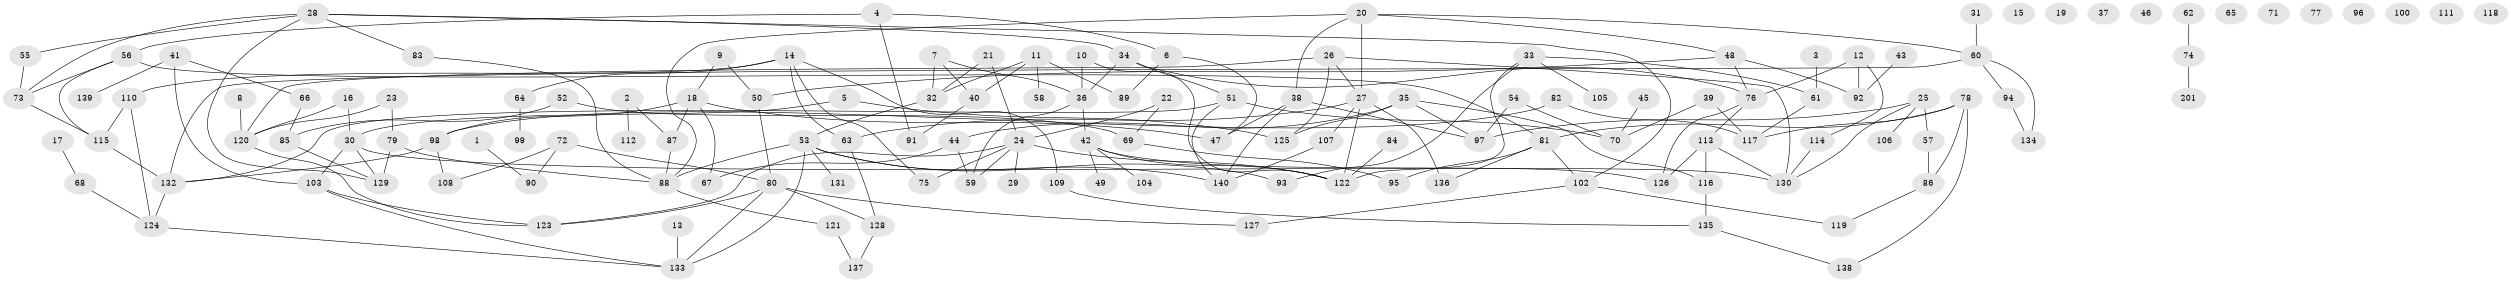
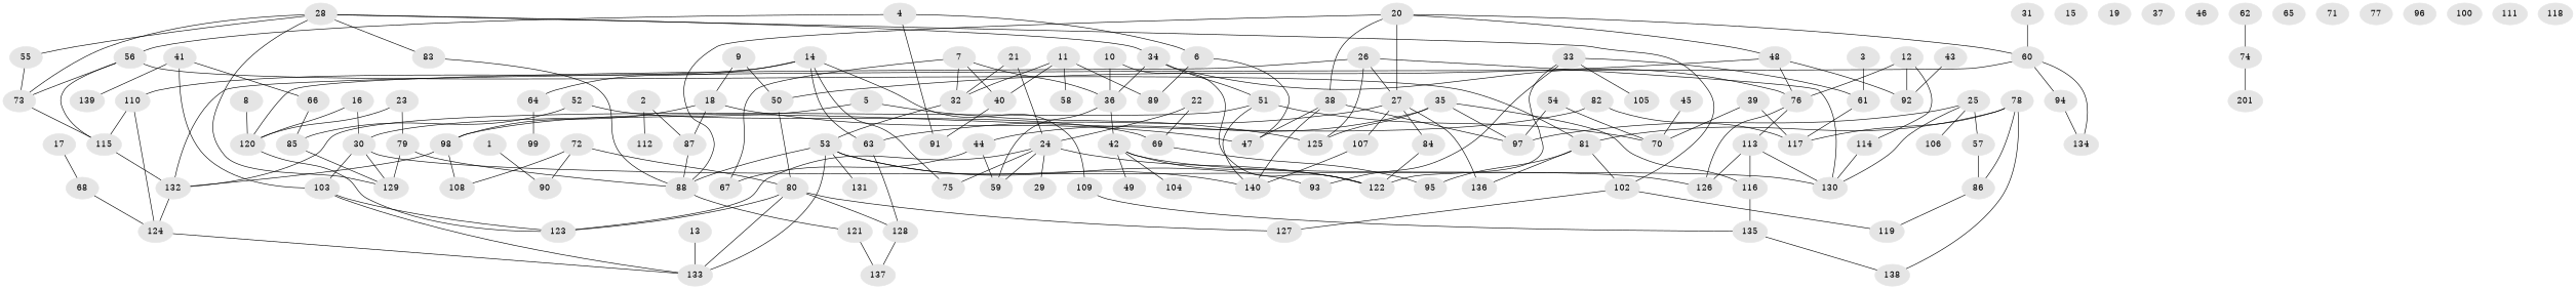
  graph {
    node [color=gray90 style=filled]
    1
    90
    2
    87
    112
    88
    3
    61
    117
    4
    6
    56
    91
    47
    89
    73
    81
    115
    5
    30
    125
    130
    129
    103
    7
    32
    36
    40
    67
    53
    59
    42
    8
    120
    123
    9
    18
    50
    98
    80
    10
    122
    11
    58
    12
    76
    92
    114
    126
    113
    13
    133
    14
    63
    64
    75
    109
    110
    128
    99
    135
    124
    15
    16
    17
    68
    132
    108
    19
    20
    27
    38
    48
    60
    107
    136
    97
    140
    94
    134
    121
    21
    24
    29
    22
    69
    95
    23
    79
    25
    57
    106
    86
    26
    28
    34
    55
    83
    102
    51
    127
    119
    31
    93
    131
    33
    105
    70
    35
    44
    116
    49
    104
    37
    39
    41
    66
    139
    85
    43
    45
    46
    52
    54
    62
    74
    n127 [label=201]
    137
    65
    71
    72
    77
    78
    138
    82
    84
    96
    100
    111
    118
    1 -- 90
    2 -- 87
    2 -- 112
    87 -- 88
    88 -- 121
    3 -- 61
    61 -- 117
    4 -- 6
    4 -- 56
    4 -- 91
    6 -- 47
    6 -- 89
    56 -- 73
    56 -- 81
    56 -- 115
    73 -- 115
    81 -- 136
    81 -- 95
    81 -- 102
    115 -- 132
    5 -- 30
    5 -- 125
    30 -- 130
    30 -- 129
    30 -- 103
    103 -- 123
    103 -- 133
    7 -- 32
    7 -- 36
    7 -- 40
-   18 -- 67
+   7 -- 67
    32 -- 53
    36 -- 59
    36 -- 42
    40 -- 91
    53 -- 88
    53 -- 133
    53 -- 140
    53 -- 93
    53 -- 131
    42 -- 122
    42 -- 126
    42 -- 49
    42 -- 104
    8 -- 120
    120 -- 123
    9 -- 18
    9 -- 50
    18 -- 87
    18 -- 47
    18 -- 98
    50 -- 80
    98 -- 132
    98 -- 108
    80 -- 123
    80 -- 133
    80 -- 128
    80 -- 127
    10 -- 36
    10 -- 122
    11 -- 89
    11 -- 32
    11 -- 40
    11 -- 58
    12 -- 76
    12 -- 92
    12 -- 114
    76 -- 126
    76 -- 113
    114 -- 130
    113 -- 130
    113 -- 126
    113 -- 116
    13 -- 133
    14 -- 63
    14 -- 64
    14 -- 75
    14 -- 109
    14 -- 110
    63 -- 128
    64 -- 99
    109 -- 135
    110 -- 115
    110 -- 124
    128 -- 137
    135 -- 138
    124 -- 133
    16 -- 30
    16 -- 120
    17 -- 68
    68 -- 124
    132 -- 124
    20 -- 88
    20 -- 27
    20 -- 38
    20 -- 48
    20 -- 60
-   27 -- 122
+   27 -- 84
    27 -- 63
    27 -- 107
    27 -- 136
    38 -- 47
    38 -- 97
    38 -- 140
    48 -- 50
    48 -- 76
    48 -- 92
    60 -- 132
    60 -- 94
    60 -- 134
    107 -- 140
    94 -- 134
    121 -- 137
    21 -- 32
    21 -- 24
    24 -- 59
    24 -- 123
    24 -- 122
    24 -- 75
    24 -- 29
    22 -- 24
    22 -- 69
    69 -- 95
    23 -- 120
    23 -- 79
    79 -- 88
    79 -- 129
    25 -- 130
    25 -- 97
    25 -- 57
    25 -- 106
    57 -- 86
    86 -- 119
    26 -- 125
    26 -- 130
    26 -- 120
    26 -- 27
    28 -- 73
    28 -- 129
    28 -- 34
    28 -- 55
    28 -- 83
    28 -- 102
    34 -- 36
    34 -- 76
    34 -- 51
    55 -- 73
    83 -- 88
    102 -- 127
    102 -- 119
    51 -- 132
    51 -- 140
    51 -- 70
    31 -- 60
    33 -- 61
    33 -- 122
    33 -- 93
    33 -- 105
    35 -- 125
    35 -- 97
    35 -- 44
    35 -- 116
    44 -- 67
    44 -- 59
    116 -- 135
    39 -- 117
    39 -- 70
    41 -- 103
    41 -- 66
    41 -- 139
    66 -- 85
    85 -- 129
    43 -- 92
    45 -- 70
    52 -- 69
    52 -- 85
    54 -- 97
    54 -- 70
    62 -- 74
    74 -- n127
    72 -- 90
    72 -- 80
    72 -- 108
    78 -- 117
    78 -- 81
    78 -- 86
    78 -- 138
    82 -- 117
    82 -- 98
    84 -- 122
  }
